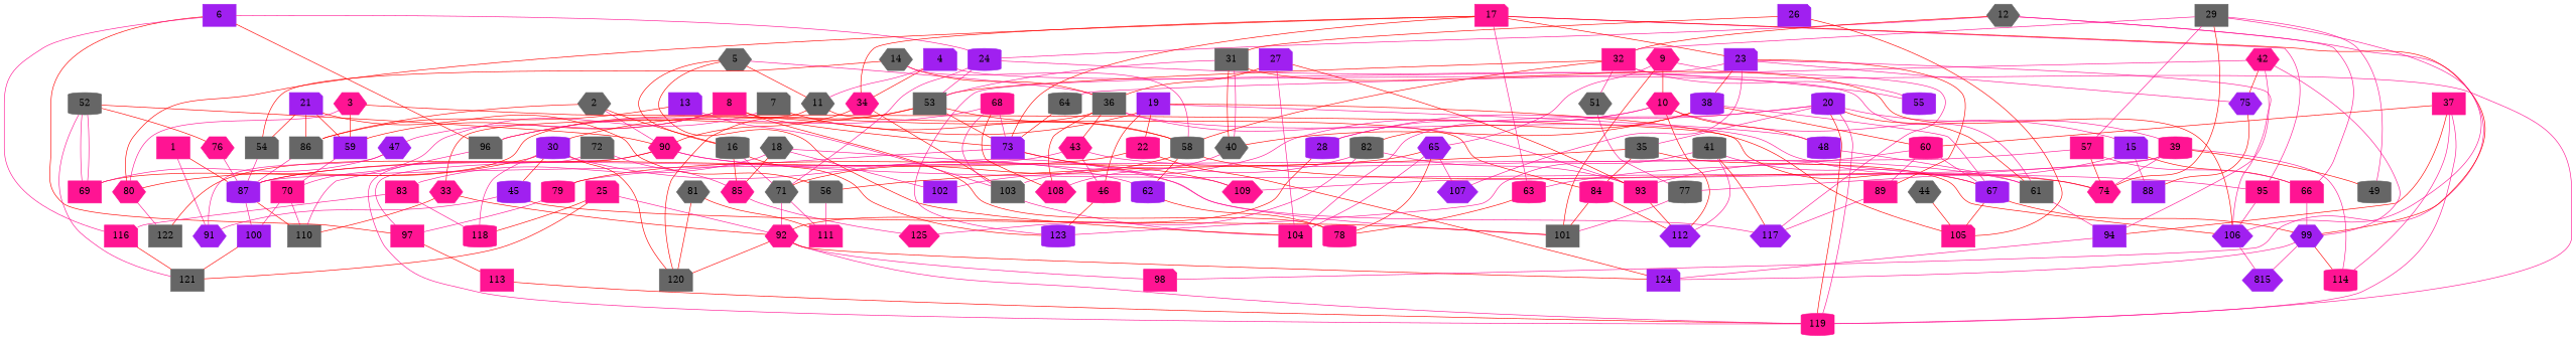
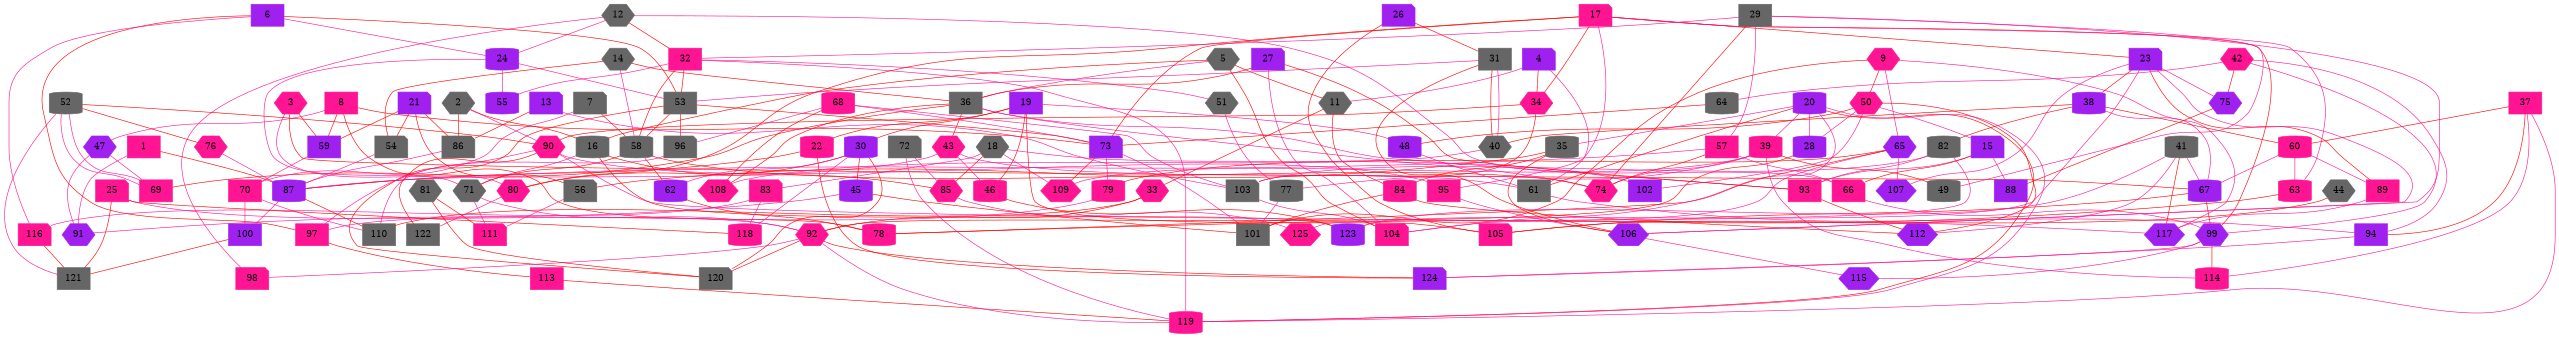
  graph {
    node [color=deeppink shape=hexagon style=filled]
    edge [color=deeppink]
    1 [shape=box]
    87 [color=purple shape=cylinder]
    91 [color=purple]
    110 [color=gray40 shape=box]
    100 [color=purple shape=box]
    2 [color=gray40]
    16 [color=gray40 shape=cylinder]
    86 [color=gray40 shape=note]
    90
    71 [color=gray40]
    85
    123 [color=purple shape=cylinder]
    97 [shape=box]
    117 [color=purple]
    95 [shape=box]
    122 [color=gray40 shape=box]
    59 [color=purple shape=box]
    3
    67 [color=purple shape=cylinder]
    80
    70 [shape=box]
    99 [color=purple]
    105 [shape=note]
    4 [color=purple shape=note]
    11 [color=gray40]
    34
    61 [color=gray40 shape=box]
    33
    84 [shape=cylinder]
    103 [color=gray40 shape=note]
    94 [color=purple shape=box]
    5 [color=gray40]
    36 [color=gray40 shape=box]
    104 [shape=note]
    93 [shape=box]
    74
    43
    69 [shape=box]
    108
    6 [color=purple shape=box]
    24 [color=purple shape=cylinder]
    53 [color=gray40 shape=box]
    116 [shape=note]
    55 [color=purple shape=cylinder]
    58 [color=gray40 shape=cylinder]
    73 [color=purple shape=note]
    120 [color=gray40 shape=note]
    96 [color=gray40 shape=note]
    113 [shape=box]
    121 [color=gray40 shape=box]
    7 [color=gray40 shape=note]
    62 [color=purple shape=cylinder]
    8 [shape=box]
    47 [color=purple]
    78 [shape=cylinder]
    101 [color=gray40 shape=box]
    109
    79 [shape=cylinder]
    9
-   10
+   10 [label=50]
    65 [color=purple]
    15 [color=purple shape=note]
    28 [color=purple shape=cylinder]
    48 [color=purple shape=cylinder]
    102 [color=purple shape=box]
    112 [color=purple]
    107 [color=purple]
    66 [shape=note]
    88 [color=purple shape=box]
    92
    12 [color=gray40]
    32 [shape=box]
    98 [shape=note]
    119 [shape=cylinder]
    51 [color=gray40]
    13 [color=purple shape=note]
    14 [color=gray40]
    54 [color=gray40 shape=note]
    111 [shape=note]
    125
    17 [shape=note]
    23 [color=purple shape=note]
    63 [shape=cylinder]
    38 [color=purple shape=cylinder]
    75 [color=purple]
    89 [shape=box]
    106 [color=purple]
    124 [color=purple shape=note]
    114 [shape=cylinder]
-   115 [color=purple label=815]
+   115 [color=purple]
    18 [color=gray40]
    83 [shape=note]
    118 [shape=cylinder]
    19 [color=purple shape=box]
    22 [shape=cylinder]
    30 [color=purple shape=cylinder]
    46 [shape=cylinder]
    45 [color=purple shape=cylinder]
    20 [color=purple shape=cylinder]
    35 [color=gray40 shape=cylinder]
    39 [shape=cylinder]
    56 [color=gray40 shape=note]
    49 [color=gray40 shape=cylinder]
    77 [color=gray40 shape=cylinder]
    21 [color=purple shape=note]
    40 [color=gray40]
    60 [shape=cylinder]
    82 [color=gray40 shape=cylinder]
    25 [shape=note]
    26 [color=purple shape=note]
    31 [color=gray40 shape=box]
    27 [color=purple shape=note]
    29 [color=gray40 shape=box]
    57 [shape=box]
    37 [shape=box]
    41 [color=gray40 shape=cylinder]
    42
    64 [color=gray40 shape=cylinder]
    44 [color=gray40]
    52 [color=gray40 shape=cylinder]
    76
    68 [shape=cylinder]
    72 [color=gray40 shape=note]
    81 [color=gray40]
    1 -- 87 [color=red]
    1 -- 91
    87 -- 110 [color=red]
    87 -- 100
    100 -- 121 [color=red]
    2 -- 16 [color=red]
    2 -- 86 [color=red]
    2 -- 90
    16 -- 71
    16 -- 85 [color=red]
    16 -- 123 [color=red]
    86 -- 87
    90 -- 97
    90 -- 117
    90 -- 95
    90 -- 122 [color=red]
    71 -- 92
    71 -- 111
    85 -- 125
    97 -- 113 [color=red]
    95 -- 106
    59 -- 70
    3 -- 59 [color=red]
    3 -- 67 [color=red]
    3 -- 80
    67 -- 99 [color=red]
    67 -- 105 [color=red]
    80 -- 122
    70 -- 110
    70 -- 100
    99 -- 124
    99 -- 114 [color=red]
    99 -- 115
    4 -- 11
    4 -- 34 [color=red]
    4 -- 61
    11 -- 33 [color=red]
    11 -- 84 [color=red]
    34 -- 90 [color=red]
    34 -- 103 [color=red]
    61 -- 94
    33 -- 110 [color=red]
    33 -- 92 [color=red]
    84 -- 101 [color=red]
    84 -- 112 [color=red]
    103 -- 104
    94 -- 124
    5 -- 16 [color=red]
    5 -- 11 [color=red]
    5 -- 36
    5 -- 104 [color=red]
    36 -- 93
    36 -- 74
    36 -- 43 [color=red]
    36 -- 69 [color=red]
    36 -- 108 [color=red]
    93 -- 112 [color=red]
    43 -- 87
    43 -- 61
    43 -- 46
    6 -- 97 [color=red]
    6 -- 24
-   6 -- 96 [color=red]
+   6 -- 53 [color=red]
    6 -- 116
    24 -- 71
    24 -- 53
    24 -- 55
    53 -- 58 [color=red]
    53 -- 73 [color=red]
    53 -- 120 [color=red]
    53 -- 96 [color=red]
    116 -- 121 [color=red]
    58 -- 71 [color=red]
    58 -- 74 [color=red]
    58 -- 62 [color=red]
    73 -- 101
    73 -- 109 [color=red]
    73 -- 79
    96 -- 110
    113 -- 119 [color=red]
    7 -- 70
    7 -- 58 [color=red]
    62 -- 78 [color=red]
    8 -- 59 [color=red]
    8 -- 73 [color=red]
    8 -- 47
    8 -- 78 [color=red]
    47 -- 91
    47 -- 69
    79 -- 97
    9 -- 117
    9 -- 101 [color=red]
    9 -- 10 [color=red]
    9 -- 65
    10 -- 15
    10 -- 28
    10 -- 48 [color=red]
    10 -- 102
    10 -- 112 [color=red]
    65 -- 104
    65 -- 78 [color=red]
    65 -- 79 [color=red]
    65 -- 107
    15 -- 93
    15 -- 66 [color=red]
    15 -- 88
    28 -- 92 [color=red]
    48 -- 61
    66 -- 99
    92 -- 120 [color=red]
    92 -- 98
    92 -- 119
    92 -- 124 [color=red]
    12 -- 24
    12 -- 66
    12 -- 32 [color=red]
    12 -- 98
    32 -- 53 [color=red]
    32 -- 55
    32 -- 58 [color=red]
    32 -- 119
    32 -- 51
    51 -- 77
    13 -- 86 [color=red]
    13 -- 103
    14 -- 36 [color=red]
    14 -- 58
    14 -- 54 [color=red]
    54 -- 87
    17 -- 95
    17 -- 80 [color=red]
    17 -- 99 [color=red]
    17 -- 34 [color=red]
    17 -- 73 [color=red]
    17 -- 23 [color=red]
    17 -- 63
    23 -- 123
    23 -- 107
    23 -- 38 [color=red]
    23 -- 75
    23 -- 89 [color=red]
    23 -- 106
    63 -- 78 [color=red]
    38 -- 67
    38 -- 40 [color=red]
    38 -- 60 [color=red]
    38 -- 82 [color=red]
    75 -- 88 [color=red]
    89 -- 117
    106 -- 115
    18 -- 85 [color=red]
    18 -- 109
    18 -- 102
    18 -- 83
    83 -- 116
    83 -- 118
    19 -- 105 [color=red]
    19 -- 48
    19 -- 22 [color=red]
    19 -- 30 [color=red]
    19 -- 46 [color=red]
    22 -- 87 [color=red]
    22 -- 124 [color=red]
    30 -- 80 [color=red]
    30 -- 120 [color=red]
    30 -- 62
    30 -- 118
    30 -- 45 [color=red]
    46 -- 123 [color=red]
    45 -- 91
    45 -- 101 [color=red]
    20 -- 61 [color=red]
    20 -- 104
    20 -- 28
    20 -- 119 [color=red]
    20 -- 119
    20 -- 35
    20 -- 39
    35 -- 84 [color=red]
    35 -- 106 [color=red]
    35 -- 56 [color=red]
    39 -- 74
    39 -- 109
    39 -- 114
    39 -- 49 [color=red]
    39 -- 77
    56 -- 111
    77 -- 101
    21 -- 86 [color=red]
    21 -- 59 [color=red]
    21 -- 54 [color=red]
    21 -- 56 [color=red]
    40 -- 108
    60 -- 67
    60 -- 63
    60 -- 89
    82 -- 103
    82 -- 93
    82 -- 125
    25 -- 121 [color=red]
    25 -- 92
    25 -- 118 [color=red]
    26 -- 105 [color=red]
    26 -- 31 [color=red]
    31 -- 53
    31 -- 106 [color=red]
    31 -- 40 [color=red]
    31 -- 40
    27 -- 36 [color=red]
    27 -- 104
    27 -- 93 [color=red]
    29 -- 74 [color=red]
    29 -- 32
    29 -- 106
    29 -- 49
    29 -- 57
    57 -- 87
    57 -- 74 [color=red]
    57 -- 66
    37 -- 94 [color=red]
    37 -- 119
    37 -- 114
    37 -- 60 [color=red]
    41 -- 123
    41 -- 117 [color=red]
    41 -- 67
    41 -- 112
    42 -- 99
    42 -- 94
    42 -- 75 [color=red]
    42 -- 64
    64 -- 73 [color=red]
    44 -- 105 [color=red]
    52 -- 90 [color=red]
    52 -- 69
    52 -- 69
    52 -- 121
    52 -- 76 [color=red]
    76 -- 87
    68 -- 103
    68 -- 108 [color=red]
    68 -- 73
    68 -- 96
    72 -- 85
    72 -- 119
    81 -- 120 [color=red]
    81 -- 111 [color=red]
  }
